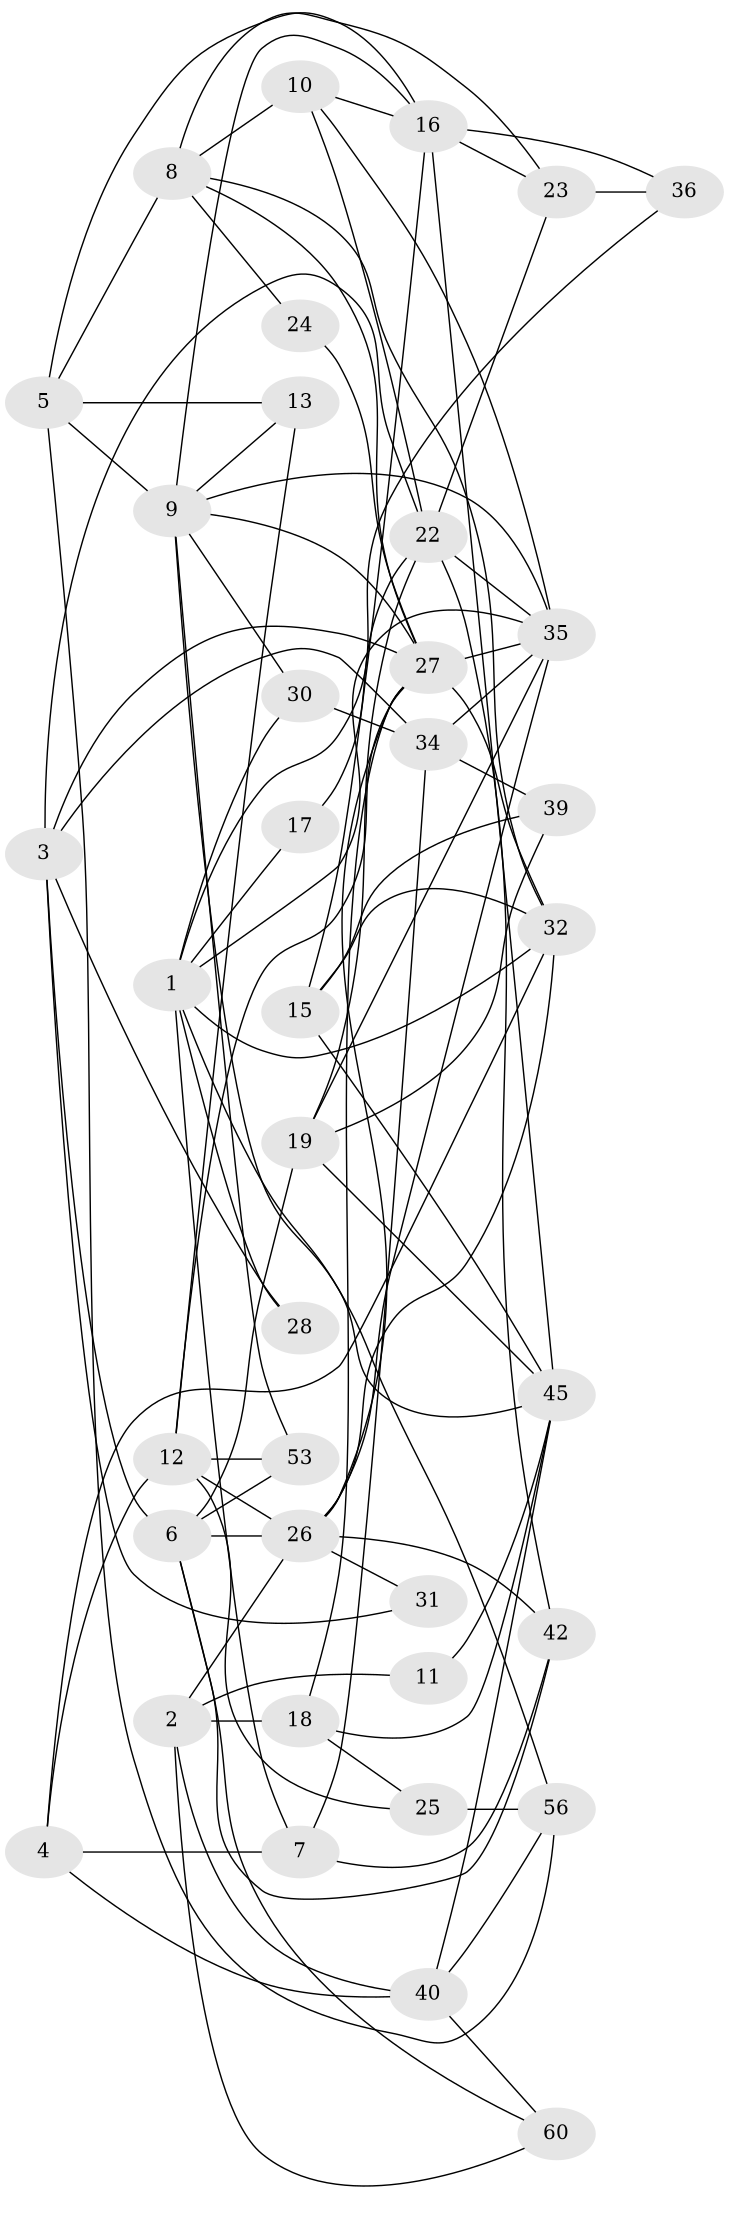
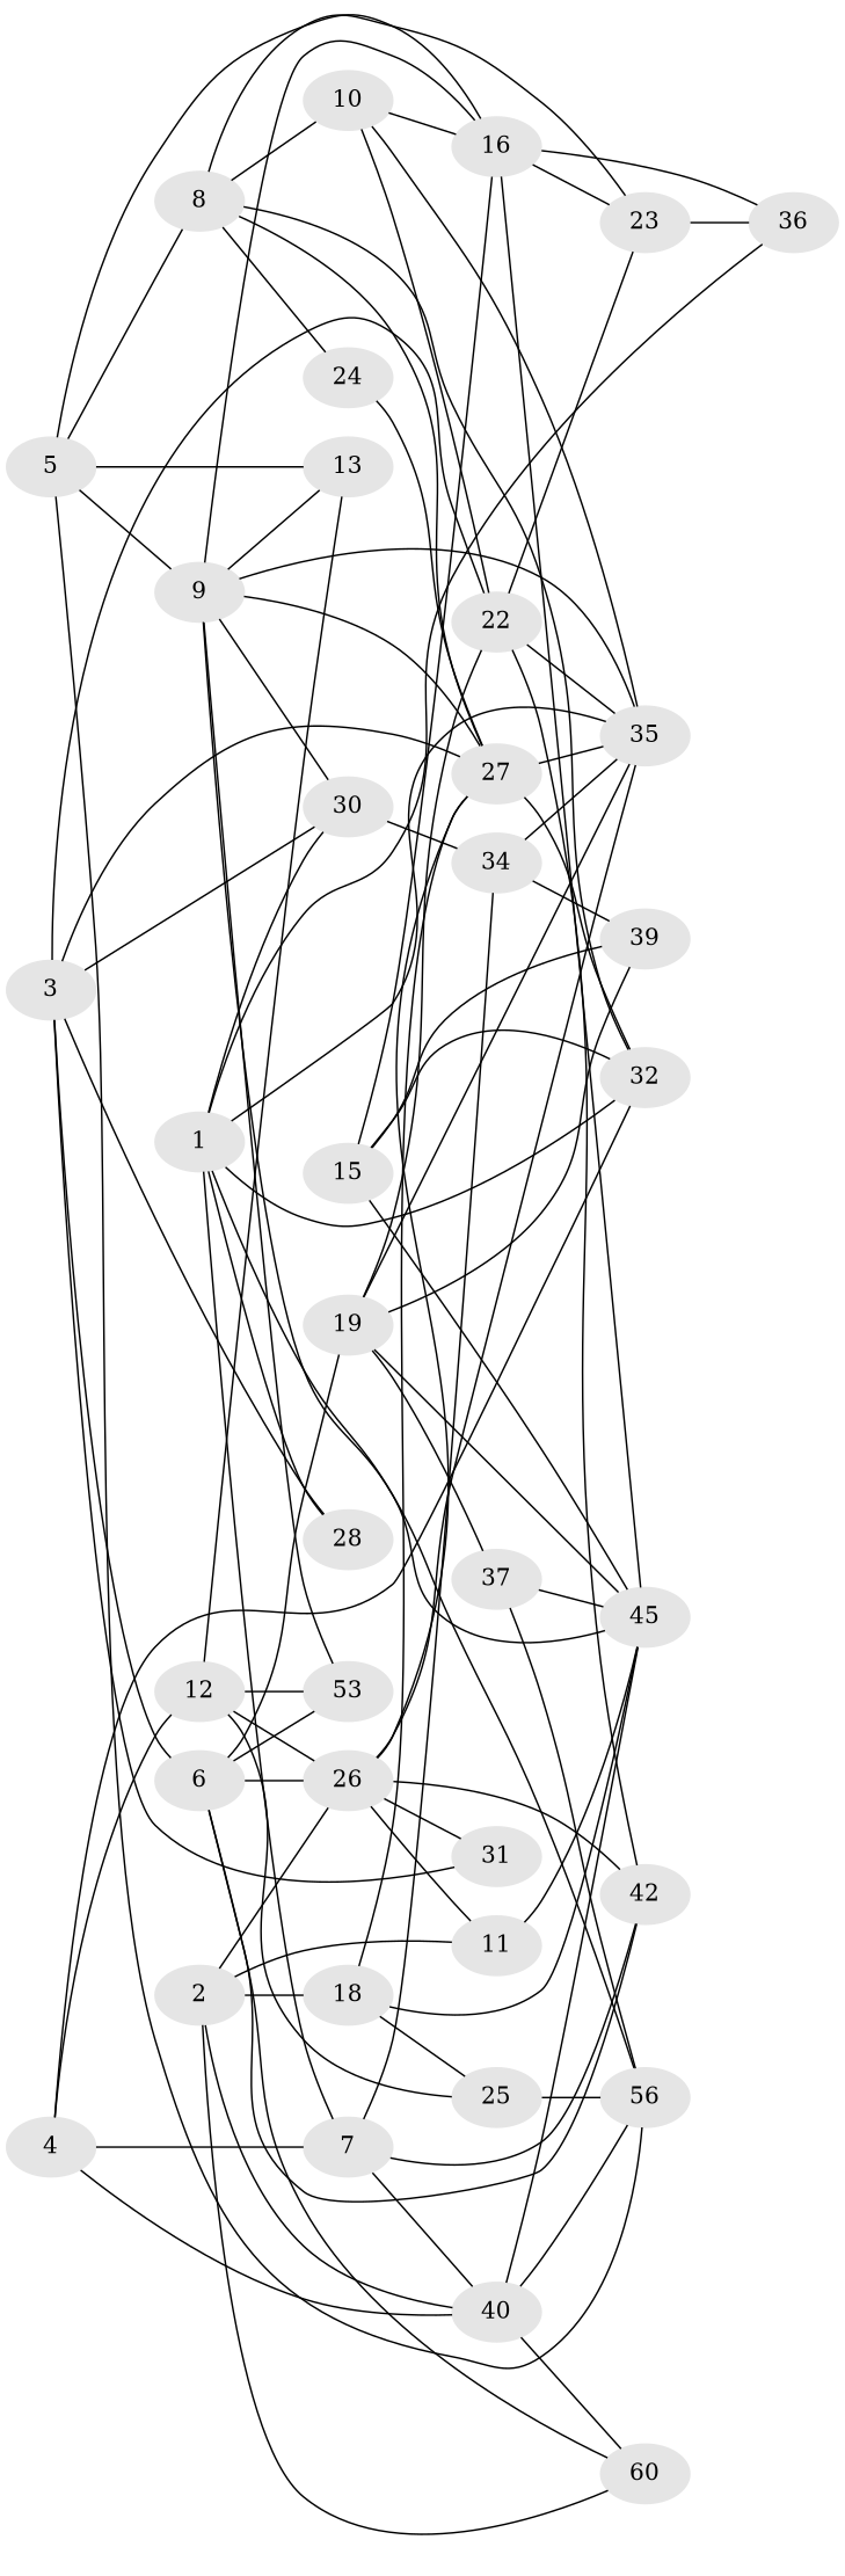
  graph {
    rankdir=LR
    node [color=gray90 style=filled]
    1 [super="+48"]
    7 [super="+21"]
-   17
    28
    30
    32 [super="+54"]
    35 [super="+38"]
    36
    45 [super="+51"]
    40 [super="+46"]
    42
    34
    22 [super="+55"]
    2 [super="+33"]
    11
    26 [super="+29"]
    60
    18
    27 [super="+52"]
    31
+   37 [super="+49"]
    56
    3 [super="+43"]
    6 [super="+59"]
    19 [super="+50"]
    53
    23
    4 [super="+41"]
    12 [super="+57"]
    13
    25 [super="+58"]
    5 [super="+20"]
    8 [super="+47"]
    9 [super="+14"]
    16 [super="+44"]
    10
    24
    39
    15
    1 -- 7
-   1 -- 17
    1 -- 28
    1 -- 30
    1 -- 32
    1 -- 35
    1 -- 36
    1 -- 45
+   7 -- 40
    7 -- 42
    7 -- 34
-   17 -- 22
    30 -- 34
    40 -- 45
    40 -- 60
    40 -- 56
    34 -- 35
    34 -- 39
    22 -- 35
    22 -- 42
    22 -- 23
    2 -- 40
    2 -- 11
    2 -- 26
    2 -- 60
    2 -- 18
    11 -- 45
-   26 -- 32
+   26 -- 11
    26 -- 35
    26 -- 42
    26 -- 27
    26 -- 31
    18 -- 45
    18 -- 27
    18 -- 25
    27 -- 32
    27 -- 35
+   37 -- 45
+   37 -- 56
    3 -- 28 [weight=2]
-   3 -- 34
+   3 -- 30
    3 -- 22
    3 -- 27
    3 -- 31
    3 -- 6
    6 -- 42
    6 -- 26
    6 -- 60
    6 -- 19
    6 -- 53
    19 -- 35
    19 -- 45
    19 -- 22
+   19 -- 37
    19 -- 39
    23 -- 36
    4 -- 7 [weight=2]
    4 -- 32
    4 -- 40
    4 -- 12
    12 -- 26
-   12 -- 27
    12 -- 53
    12 -- 13
    12 -- 25
    25 -- 56
    5 -- 56
    5 -- 13
    5 -- 8
    5 -- 9
    5 -- 16
    8 -- 32
    8 -- 27
    8 -- 23
    8 -- 10
    8 -- 24
    9 -- 30 [weight=2]
    9 -- 35
    9 -- 27
    9 -- 56
    9 -- 53
    9 -- 13
    9 -- 16
    16 -- 36
    16 -- 45
    16 -- 23
    10 -- 35
    10 -- 22
    10 -- 16
    24 -- 27
    15 -- 32
    15 -- 45
    15 -- 16
    15 -- 39
  }
